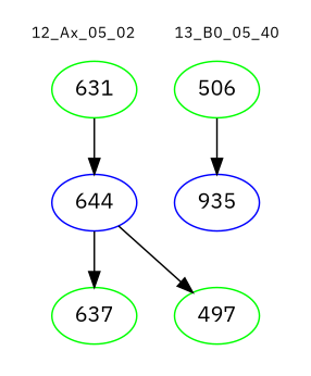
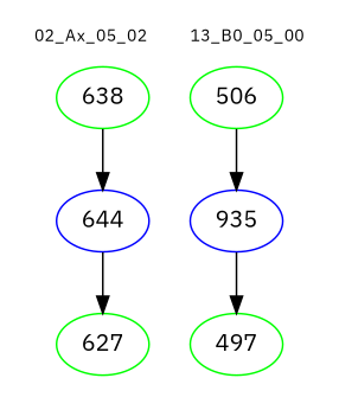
  digraph {
    fontname="IBM Plex Sans"
    node [color=green fontname="IBM Plex Sans"]
    edge [color=black fontname="IBM Plex Sans"]
-   n1 [label=631]
+   n1 [label=638]
    n2 [color=blue label=644]
-   n3 [label=637]
+   n3 [label=627]
    n4 [label=506]
    n5 [color=blue label=935]
    n6 [label=497]
    subgraph cluster_1 {
      color=white
      fontsize=10
-     label="12_Ax_05_02"
+     label="02_Ax_05_02"
      n1
      n2
      n3
    }
    subgraph cluster_2 {
      color=white
      fontsize=10
-     label="13_B0_05_40"
+     label="13_B0_05_00"
      n4
      n5
      n6
    }
    n1 -> n2
    n2 -> n3
    n4 -> n5
-   n2 -> n6
+   n5 -> n6
  }
